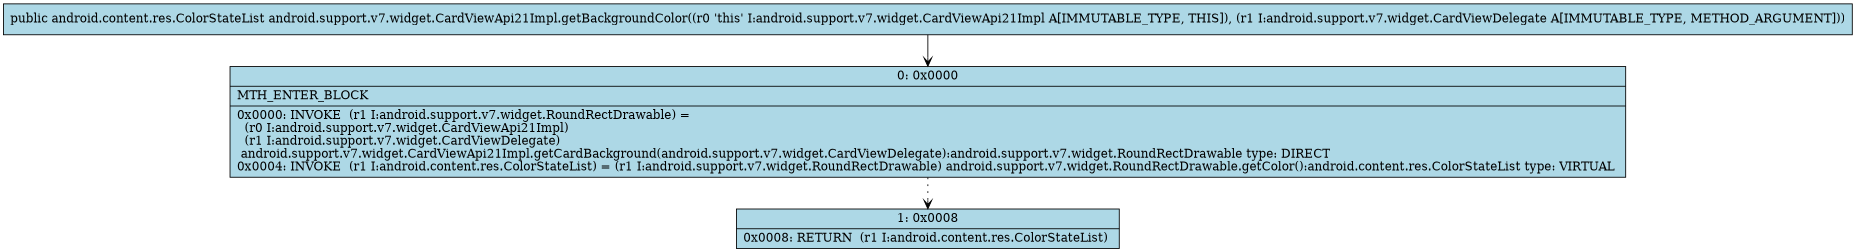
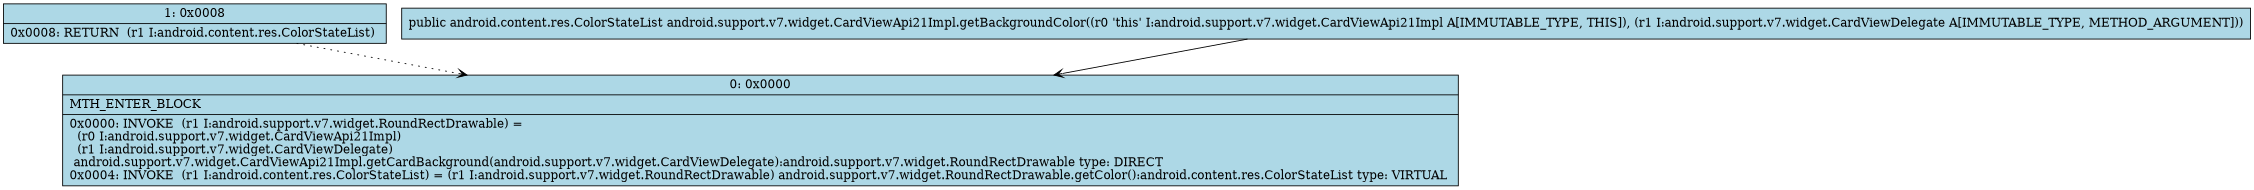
  digraph {
    fontname="DejaVu Serif"
    node [shape=record style=filled fillcolor=lightblue fontname="DejaVu Serif"]
    edge [arrowhead=vee fontname="DejaVu Serif"]
    n1 [label="{0\:\ 0x0000|MTH_ENTER_BLOCK\l|0x0000: INVOKE  (r1 I:android.support.v7.widget.RoundRectDrawable) = \l  (r0 I:android.support.v7.widget.CardViewApi21Impl)\l  (r1 I:android.support.v7.widget.CardViewDelegate)\l android.support.v7.widget.CardViewApi21Impl.getCardBackground(android.support.v7.widget.CardViewDelegate):android.support.v7.widget.RoundRectDrawable type: DIRECT \l0x0004: INVOKE  (r1 I:android.content.res.ColorStateList) = (r1 I:android.support.v7.widget.RoundRectDrawable) android.support.v7.widget.RoundRectDrawable.getColor():android.content.res.ColorStateList type: VIRTUAL \l}"]
    n2 [label="{1\:\ 0x0008|0x0008: RETURN  (r1 I:android.content.res.ColorStateList) \l}"]
    n3 [label="{public android.content.res.ColorStateList android.support.v7.widget.CardViewApi21Impl.getBackgroundColor((r0 'this' I:android.support.v7.widget.CardViewApi21Impl A[IMMUTABLE_TYPE, THIS]), (r1 I:android.support.v7.widget.CardViewDelegate A[IMMUTABLE_TYPE, METHOD_ARGUMENT])) }"]
-   n1 -> n2 [style=dotted]
+   n2 -> n1 [style=dotted]
    n3 -> n1 [style=solid]
  }
